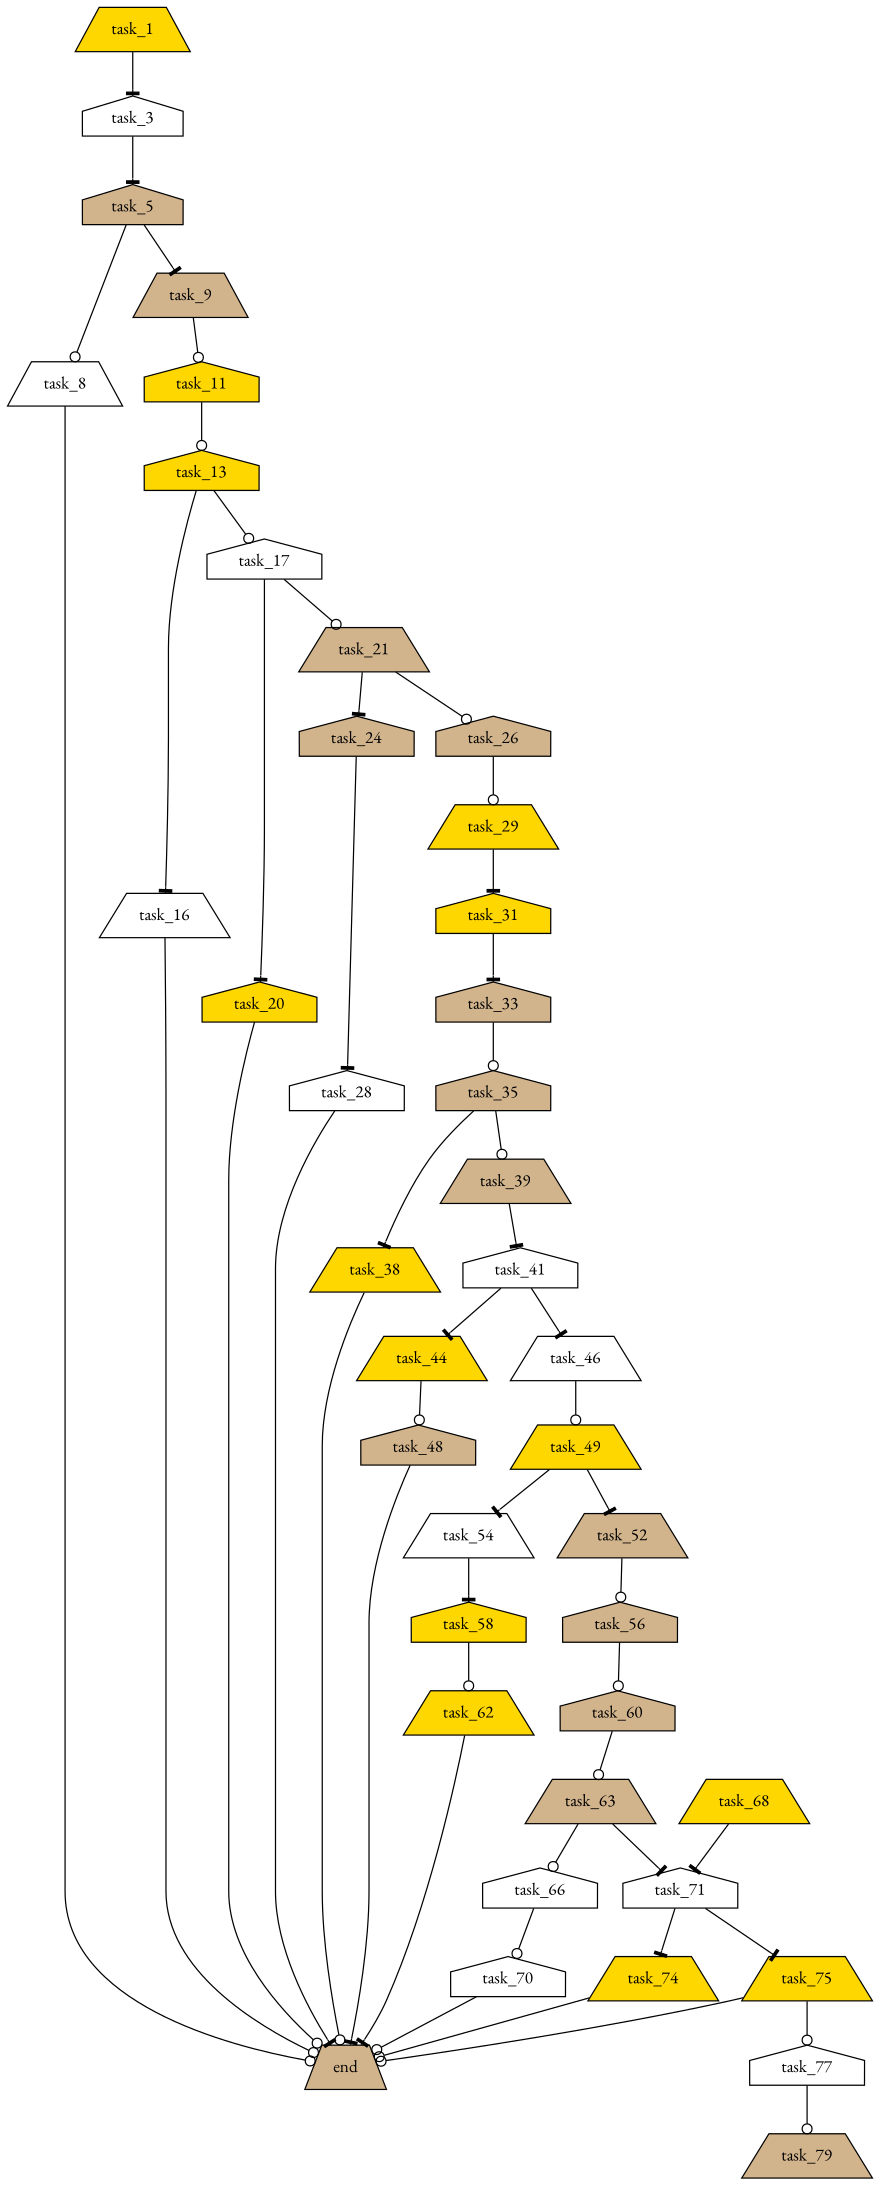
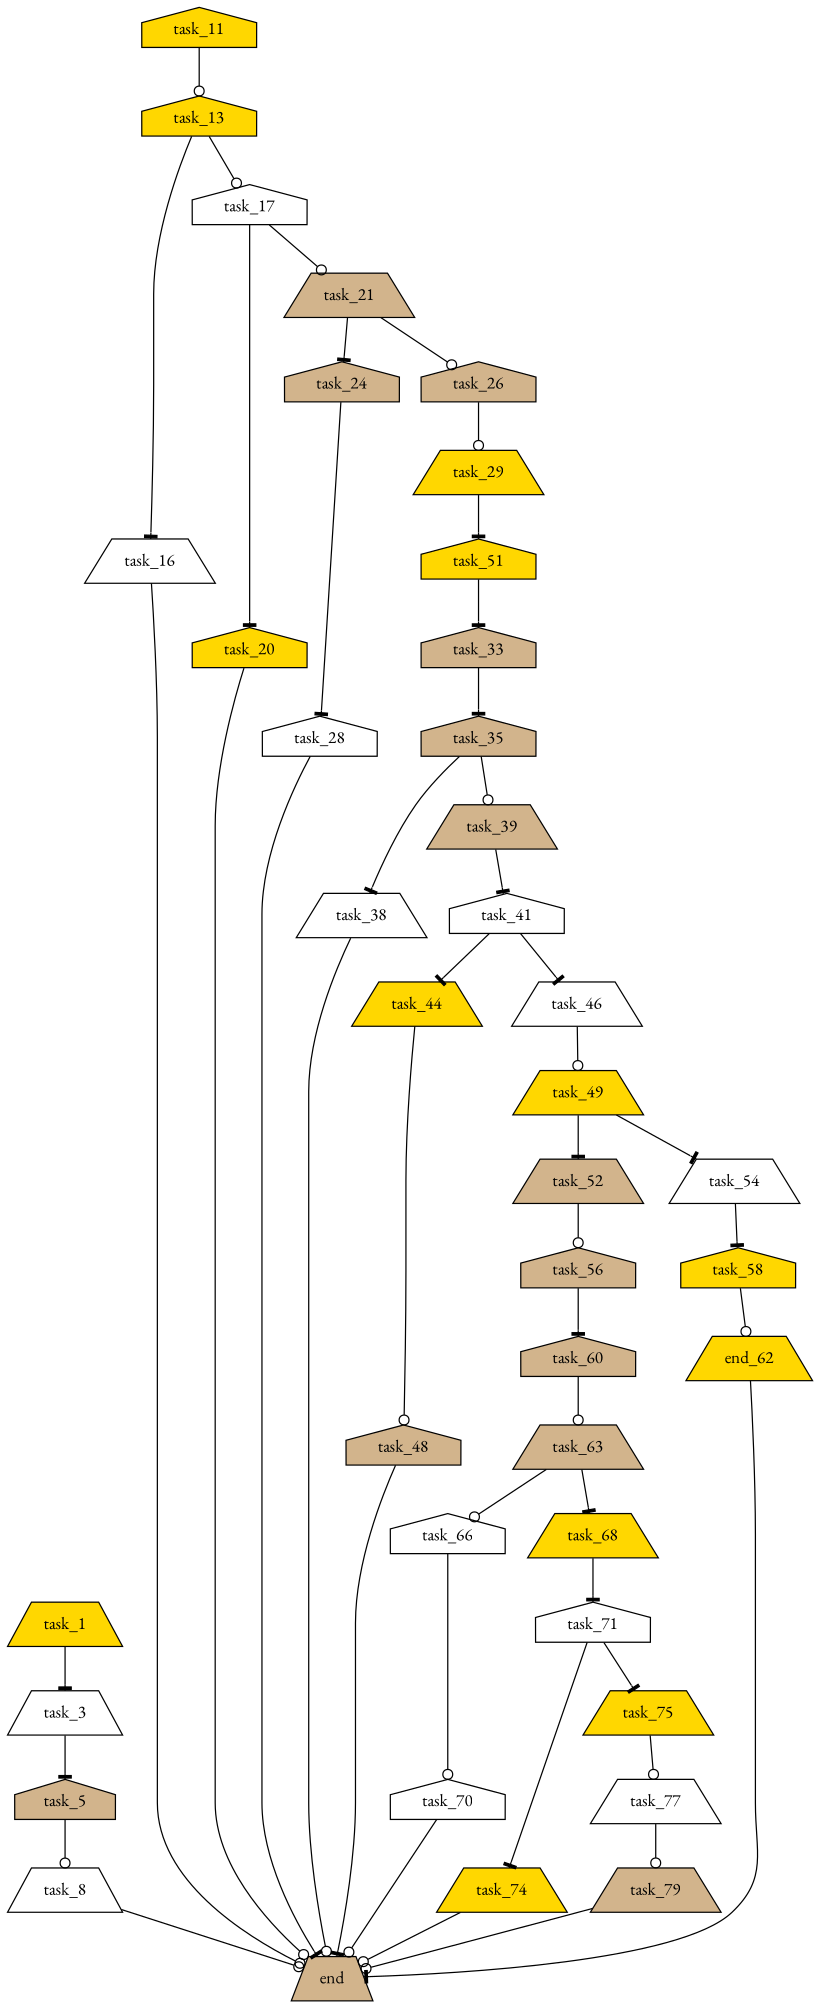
  digraph {
    fontname="EB Garamond"
    node [fillcolor=tan fontname="EB Garamond" shape=trapezium style=filled]
    edge [arrowhead=odot fontname="EB Garamond"]
    task_1 [fillcolor=gold]
-   task_3 [fillcolor=white shape=house]
+   task_3 [fillcolor=white]
    task_5 [shape=house]
    task_8 [fillcolor=white]
-   task_9
    end
    task_11 [fillcolor=gold shape=house]
    task_13 [fillcolor=gold shape=house]
    task_16 [fillcolor=white]
    task_17 [fillcolor=white shape=house]
    task_20 [fillcolor=gold shape=house]
    task_21
    task_24 [shape=house]
    task_26 [shape=house]
    task_28 [fillcolor=white shape=house]
    task_29 [fillcolor=gold]
-   task_31 [fillcolor=gold shape=house]
+   task_31 [fillcolor=gold shape=house label=task_51]
    task_33 [shape=house]
    task_35 [shape=house]
-   task_38 [fillcolor=gold]
+   task_38 [fillcolor=white]
    task_39
    task_41 [fillcolor=white shape=house]
    task_44 [fillcolor=gold]
    task_46 [fillcolor=white]
    task_48 [shape=house]
    task_49 [fillcolor=gold]
    task_52
    task_54 [fillcolor=white]
    task_56 [shape=house]
    task_58 [fillcolor=gold shape=house]
    task_60 [shape=house]
-   task_62 [fillcolor=gold]
+   task_62 [fillcolor=gold label=end_62]
    task_63
    task_66 [fillcolor=white shape=house]
    task_68 [fillcolor=gold]
    task_70 [fillcolor=white shape=house]
    task_71 [fillcolor=white shape=house]
    task_74 [fillcolor=gold]
    task_75 [fillcolor=gold]
-   task_77 [fillcolor=white shape=house]
+   task_77 [fillcolor=white]
    task_79
    task_1 -> task_3 [arrowhead=tee]
    task_3 -> task_5 [arrowhead=tee]
    task_5 -> task_8
-   task_5 -> task_9 [arrowhead=tee]
    task_8 -> end
-   task_9 -> task_11
    task_11 -> task_13
    task_13 -> task_16 [arrowhead=tee]
    task_13 -> task_17
    task_16 -> end
    task_17 -> task_20 [arrowhead=tee]
    task_17 -> task_21
    task_20 -> end
    task_21 -> task_24 [arrowhead=tee]
    task_21 -> task_26
    task_24 -> task_28 [arrowhead=tee]
    task_26 -> task_29
    task_28 -> end [arrowhead=tee]
    task_29 -> task_31 [arrowhead=tee]
    task_31 -> task_33 [arrowhead=tee]
-   task_33 -> task_35
+   task_33 -> task_35 [arrowhead=tee]
    task_35 -> task_38 [arrowhead=tee]
    task_35 -> task_39
    task_38 -> end
    task_39 -> task_41 [arrowhead=tee]
    task_41 -> task_44 [arrowhead=tee]
    task_41 -> task_46 [arrowhead=tee]
    task_44 -> task_48
    task_46 -> task_49
    task_48 -> end [arrowhead=tee]
    task_49 -> task_52 [arrowhead=tee]
    task_49 -> task_54 [arrowhead=tee]
    task_52 -> task_56
    task_54 -> task_58 [arrowhead=tee]
-   task_56 -> task_60
+   task_56 -> task_60 [arrowhead=tee]
    task_58 -> task_62
    task_60 -> task_63
    task_62 -> end [arrowhead=tee]
    task_63 -> task_66
-   task_63 -> task_71 [arrowhead=tee]
+   task_63 -> task_68 [arrowhead=tee]
    task_66 -> task_70
    task_68 -> task_71 [arrowhead=tee]
    task_70 -> end
    task_71 -> task_74 [arrowhead=tee]
    task_71 -> task_75 [arrowhead=tee]
    task_74 -> end
    task_75 -> task_77
    task_77 -> task_79
-   task_75 -> end
+   task_79 -> end
  }
